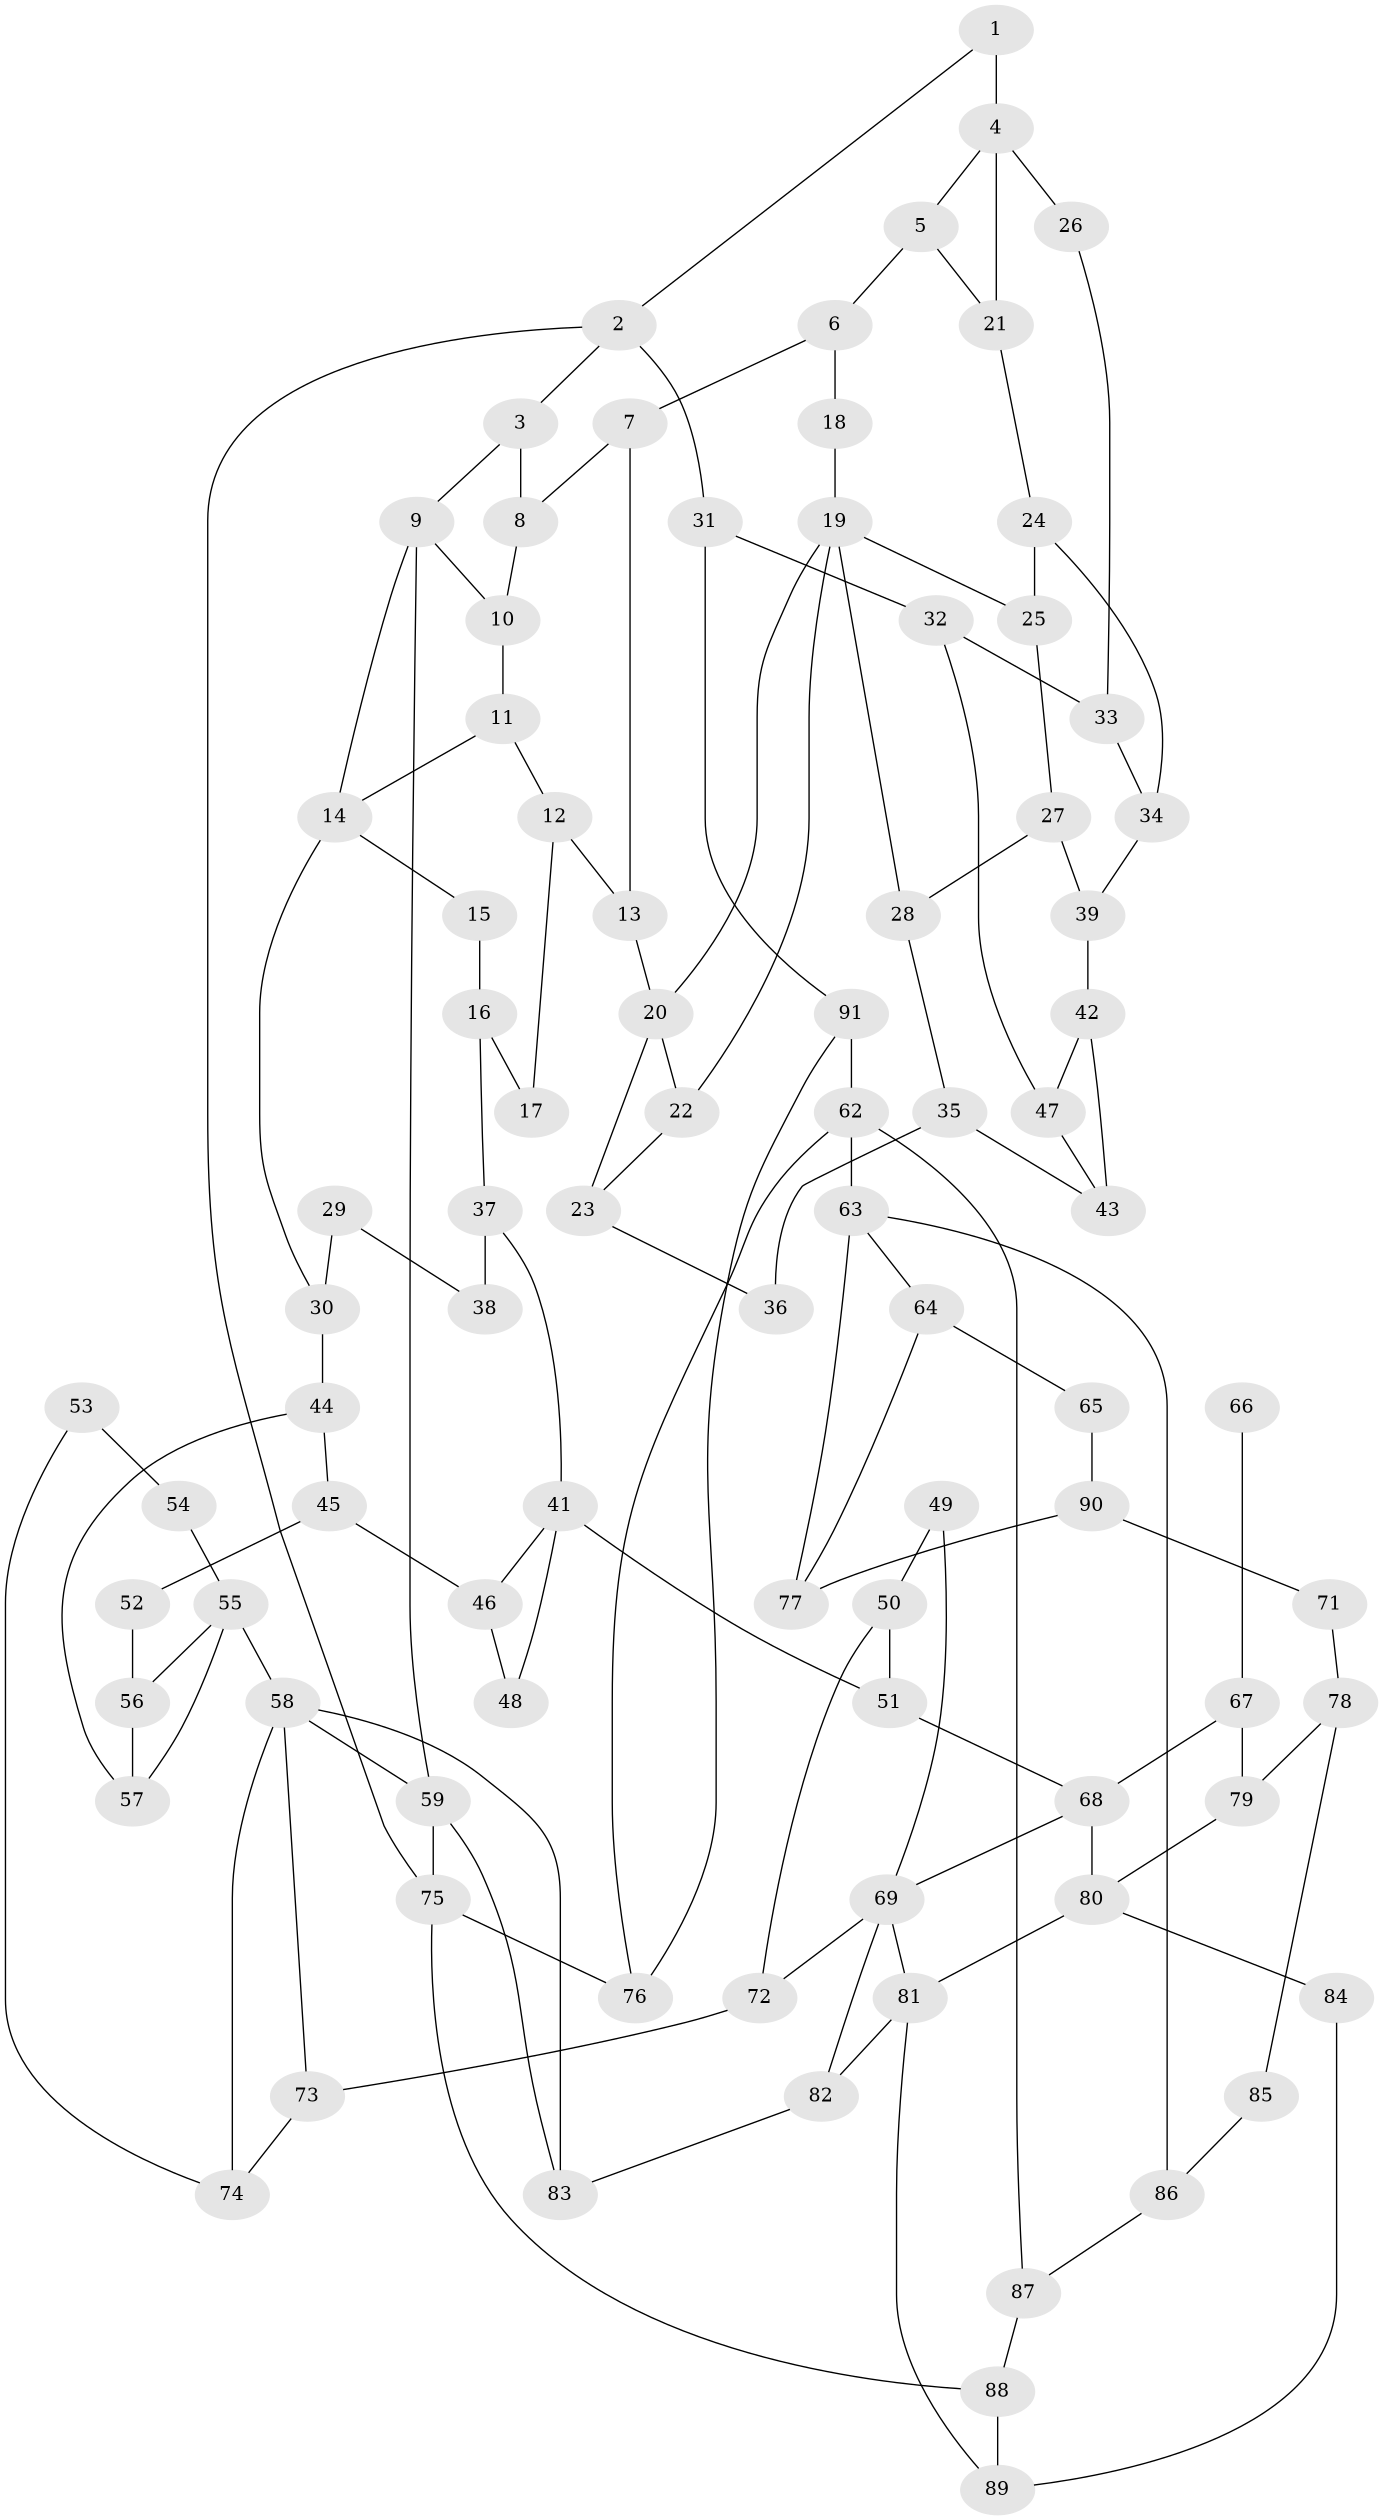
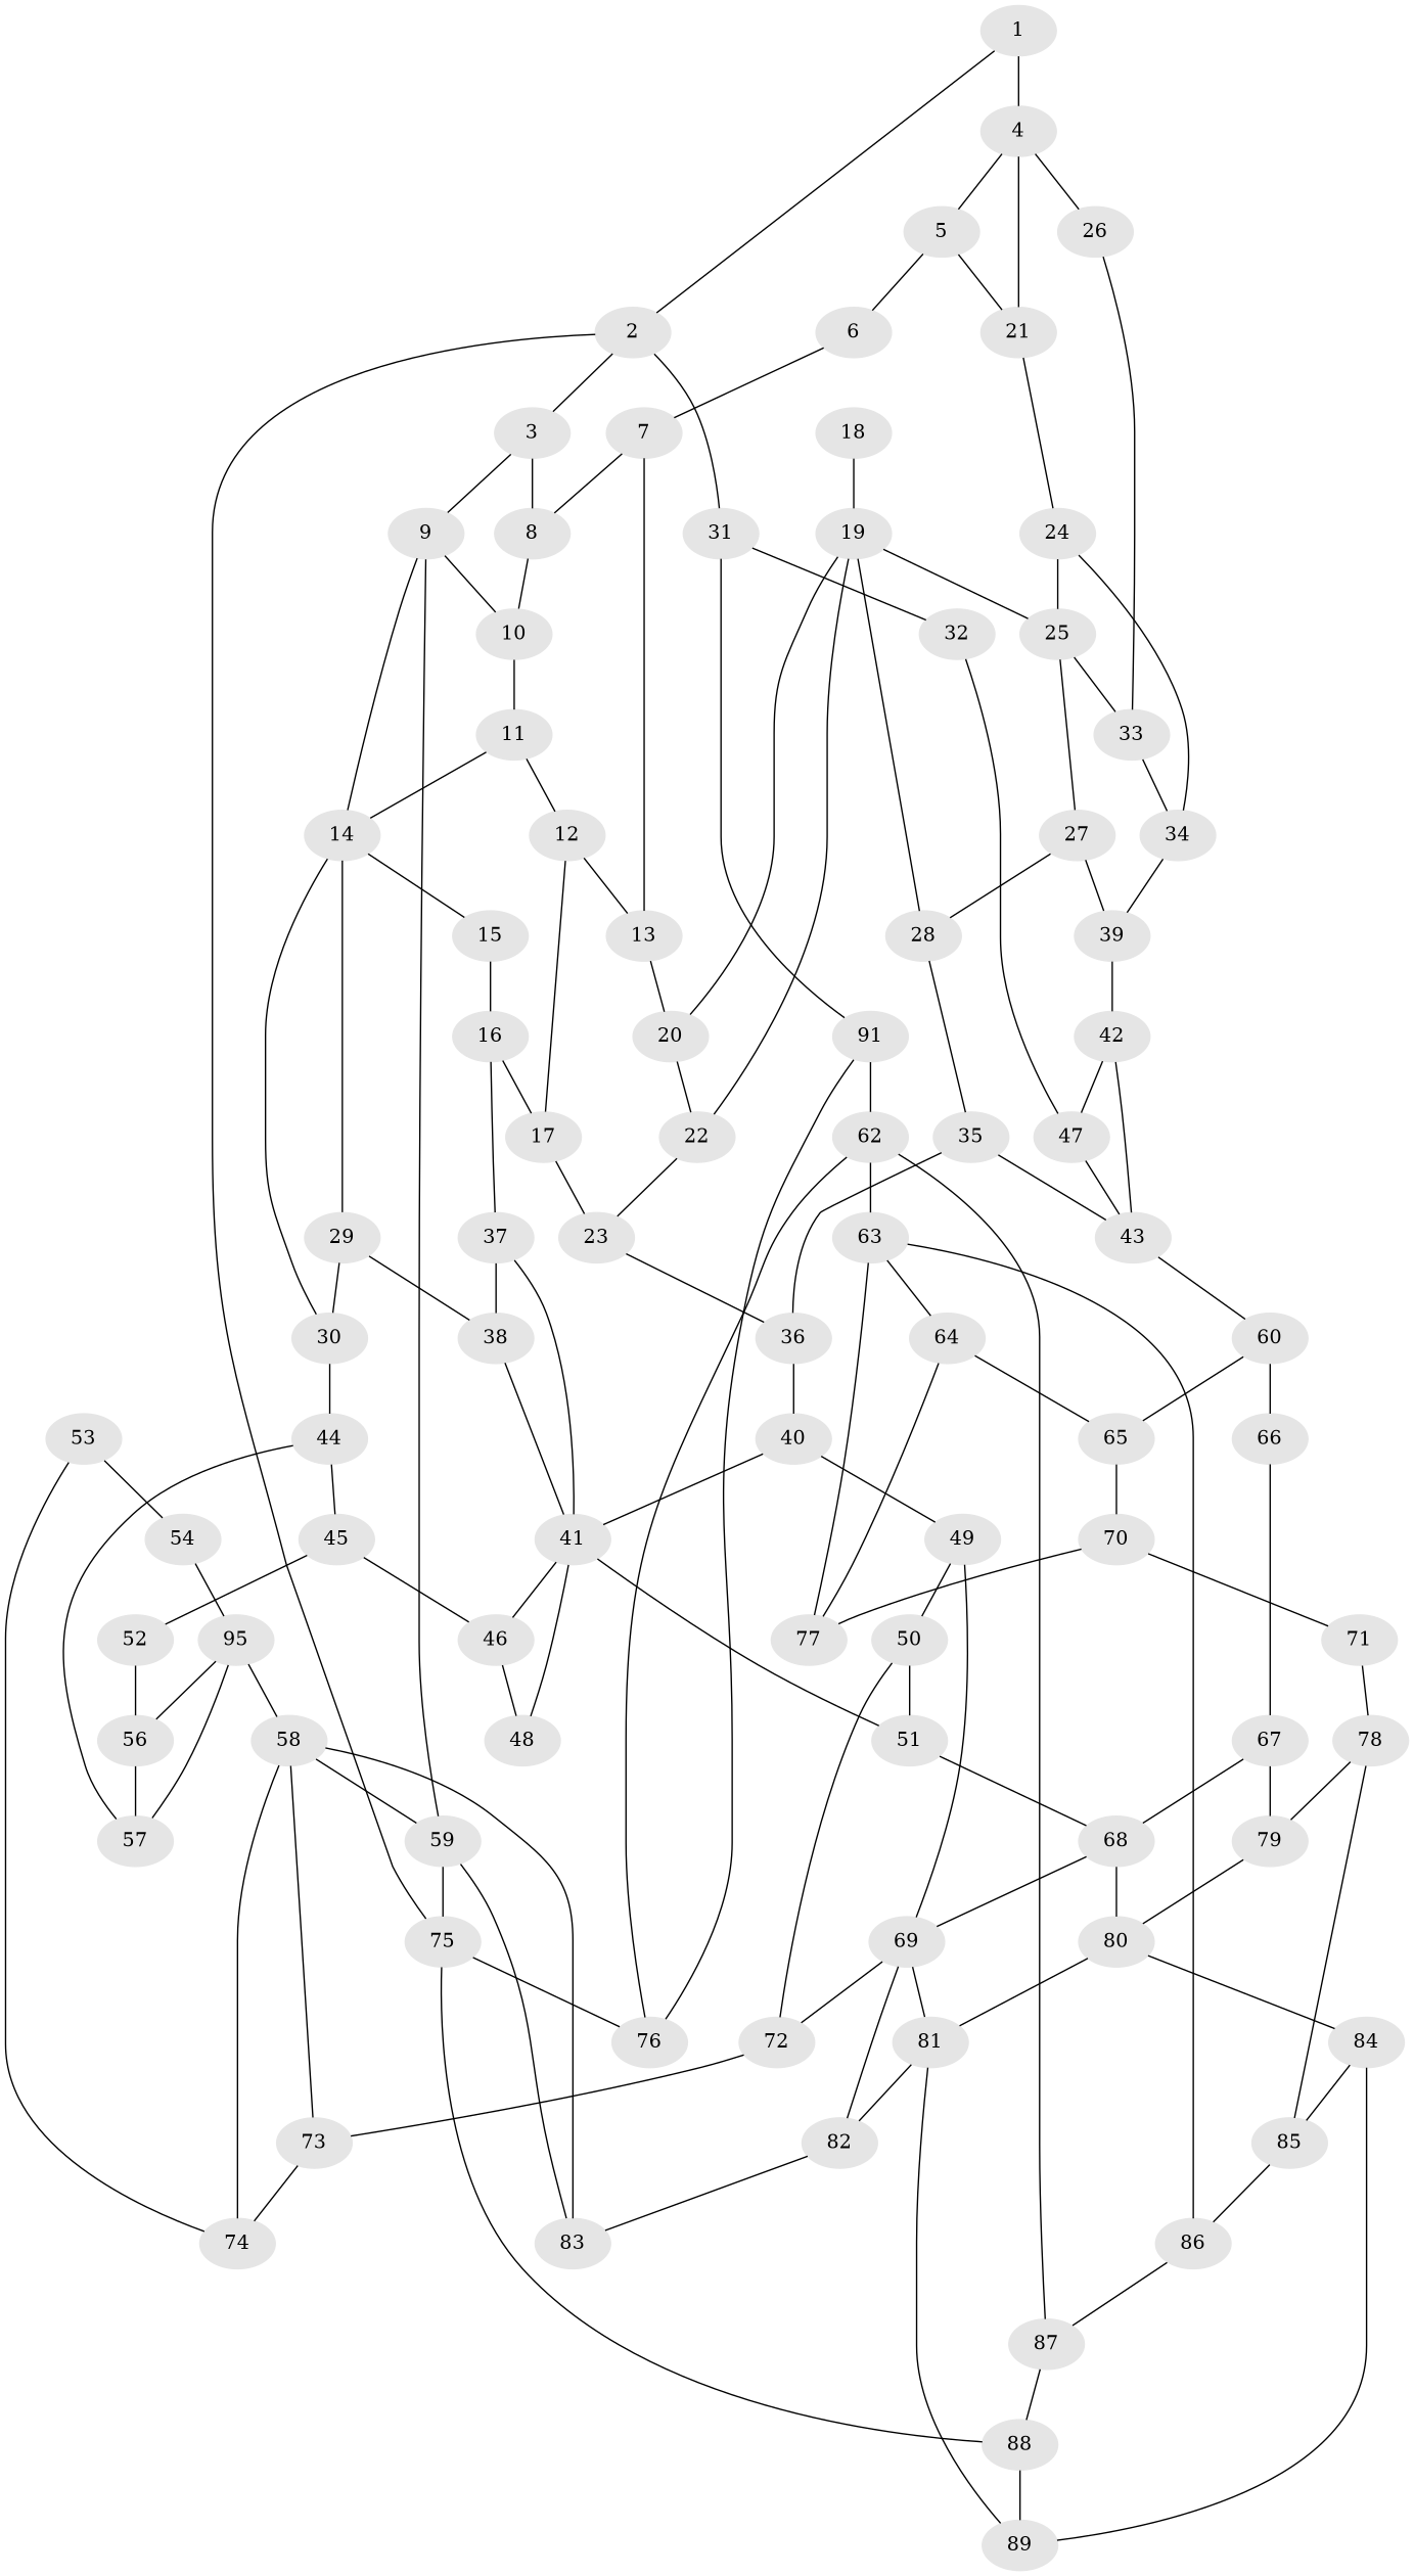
  graph {
    node [color=gray90 style=filled]
    edge [weight=1.0]
    1
    2
    4
    3
    31
    75
    5
    21
    26
    8
    9
    32
    n13 [label=91]
    76
    88
    10
    14
    59
    6
    24
    33
    7
    18
    13
    19
    20
    11
    15
    29
    30
    83
    12
    17
    23
    22
    16
    38
    44
    37
    41
    36
    25
    28
    27
    35
    34
+   40
    39
    42
    43
    45
    57
    47
    62
+   60
    49
    46
    48
    51
    50
    69
    68
    65
    66
    52
    56
    72
    81
    82
    73
    53
    54
    74
-   55
+   55 [label=95]
    58
-   70 [label=90]
+   70
    67
    71
    78
    63
    87
    64
    77
    86
    79
    80
    84
    89
    85
    1 -- 2
    1 -- 4 [weight=2.0]
    2 -- 3
    2 -- 31
    2 -- 75
    4 -- 5
    4 -- 21
    4 -- 26 [weight=2.0]
    3 -- 8
    3 -- 9
    31 -- 32
    31 -- n13
    75 -- 76
    75 -- 88
    5 -- 21
    5 -- 6
    21 -- 24
    26 -- 33
    8 -- 10
    9 -- 10
    9 -- 14
    9 -- 59
-   32 -- 33
+   25 -- 33
    32 -- 47
    n13 -- 76
    n13 -- 62
    88 -- 89
    10 -- 11
    14 -- 15 [weight=2.0]
+   14 -- 29
    14 -- 30
    59 -- 75
    59 -- 83
    6 -- 7
-   6 -- 18
    24 -- 25
    24 -- 34
    33 -- 34
    7 -- 8
    7 -- 13
    18 -- 19 [weight=2.0]
    13 -- 20
    19 -- 20
    19 -- 22
    19 -- 25
    19 -- 28
    20 -- 22
    11 -- 14
    11 -- 12
    15 -- 16
    29 -- 30
    29 -- 38
    30 -- 44
    12 -- 13
    12 -- 17
-   20 -- 23
+   17 -- 23
    23 -- 36
    22 -- 23
    16 -- 17
    16 -- 37
+   38 -- 41
    44 -- 45
    44 -- 57
    37 -- 38
    37 -- 41
    41 -- 46
    41 -- 48
    41 -- 51
+   36 -- 40
    25 -- 27
    28 -- 35
    27 -- 28
    27 -- 39
    35 -- 36
    35 -- 43
    34 -- 39
+   40 -- 41
+   40 -- 49
    39 -- 42
    42 -- 43
    42 -- 47
+   43 -- 60
    45 -- 46
    45 -- 52
    47 -- 43
    62 -- 76
    62 -- 63 [weight=3.0]
    62 -- 87
+   60 -- 65
+   60 -- 66 [weight=2.0]
    49 -- 50
    49 -- 69
    46 -- 48
    51 -- 68
    50 -- 51
    50 -- 72
    69 -- 72
    69 -- 81
    69 -- 82 [weight=2.0]
    68 -- 69
    68 -- 80
    65 -- 70
    66 -- 67
    52 -- 56
    56 -- 57
    72 -- 73
    81 -- 82
    81 -- 89
    82 -- 83
    73 -- 74
    53 -- 54
    53 -- 74
    54 -- 55 [weight=2.0]
    55 -- 57
    55 -- 56
    55 -- 58 [weight=2.0]
    58 -- 59
    58 -- 83
    58 -- 73
    58 -- 74
    70 -- 71
    70 -- 77
    67 -- 68
    67 -- 79
    71 -- 78
    78 -- 79
    78 -- 85
    63 -- 64
    63 -- 77
    63 -- 86
    87 -- 88
    64 -- 65
    64 -- 77
    86 -- 87
    79 -- 80
    80 -- 81 [weight=2.0]
    80 -- 84 [weight=2.0]
    84 -- 89
+   84 -- 85
    85 -- 86
  }
